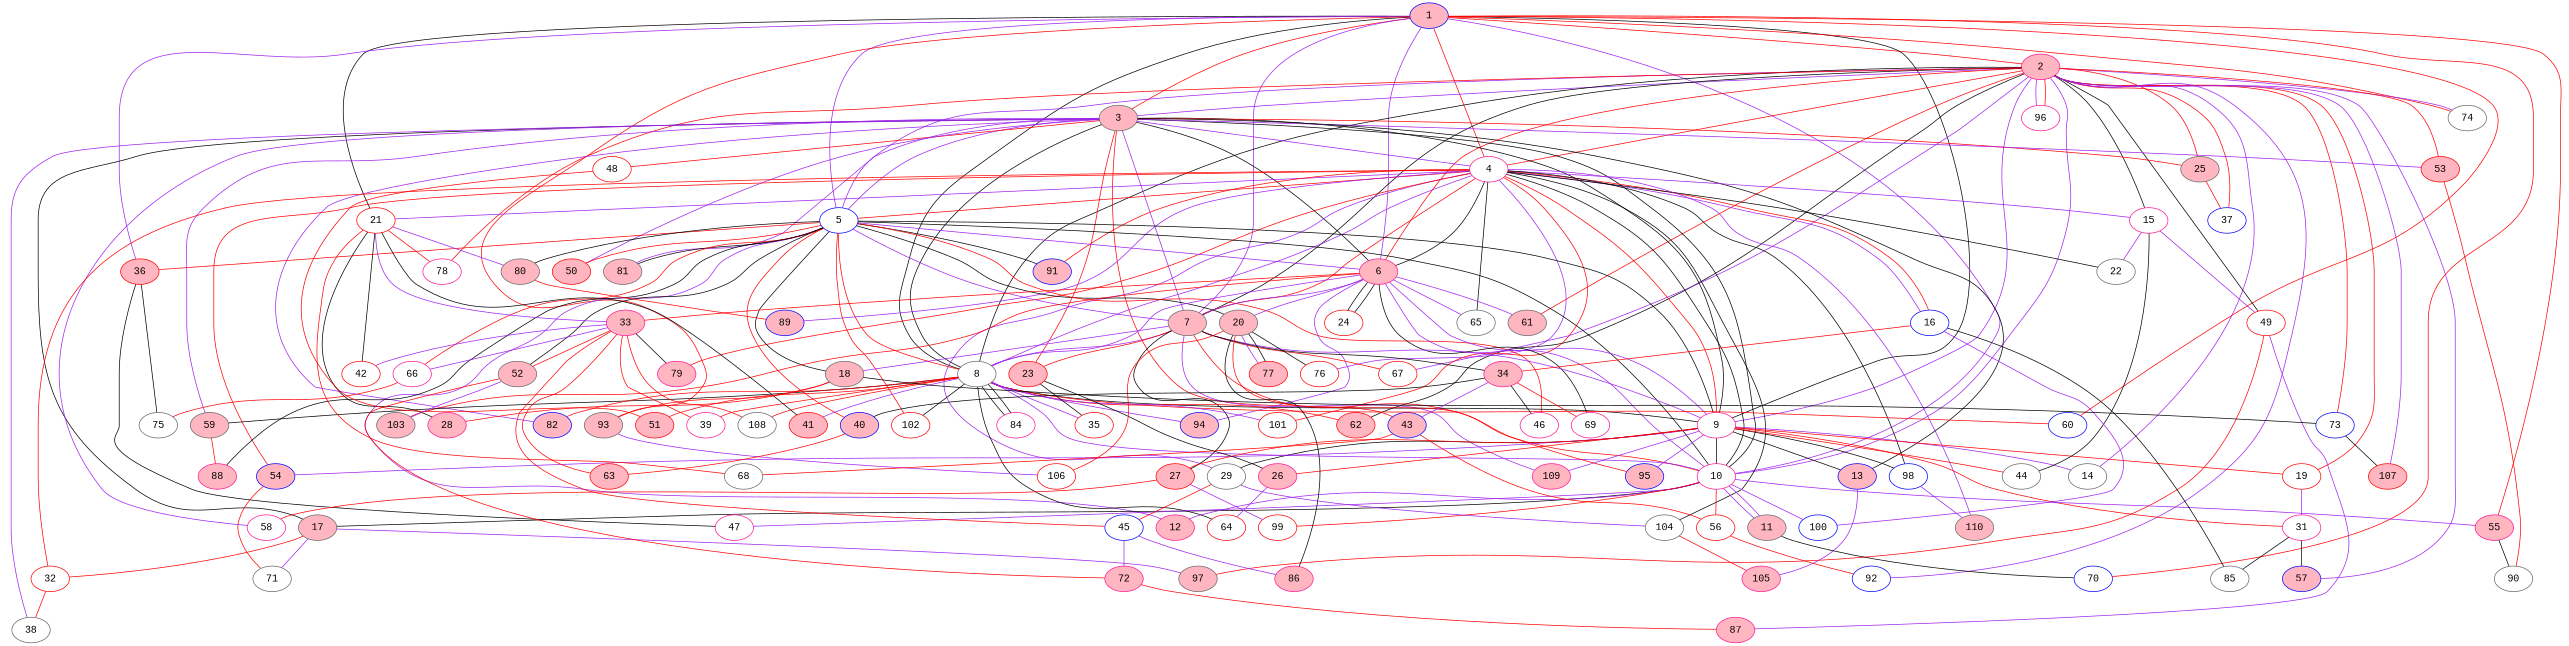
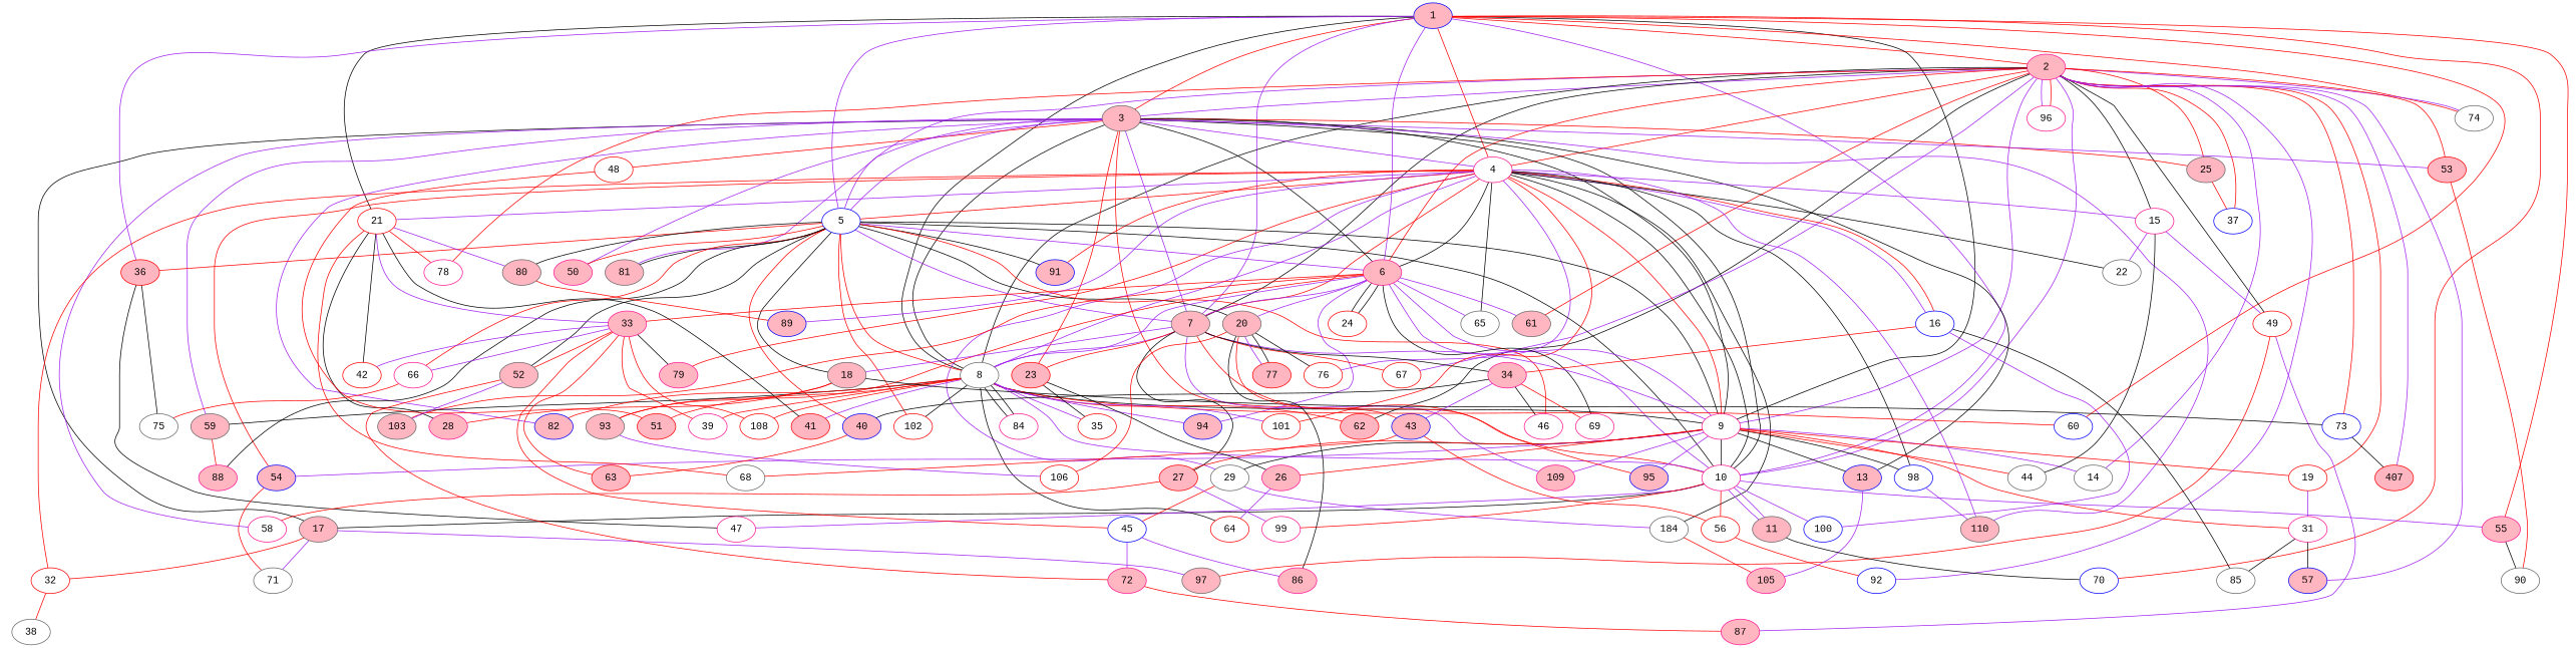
  graph {
    fontname="Liberation Mono"
    node [color=gray40 fillcolor=white fontname="Liberation Mono" style=filled]
    edge [color=red fontname="Liberation Mono"]
    1 [color=blue fillcolor=lightpink]
    2 [color=deeppink fillcolor=lightpink]
    3 [fillcolor=lightpink]
    4 [color=deeppink]
    5 [color=blue]
    6 [color=deeppink fillcolor=lightpink]
    7 [fillcolor=lightpink]
    8
    9 [color=deeppink]
    10 [color=deeppink]
    21 [color=red]
    36 [color=red fillcolor=lightpink]
    55 [color=deeppink fillcolor=lightpink]
    60 [color=blue]
    70 [color=blue]
    74
    93 [fillcolor=lightpink]
    14
    15 [color=deeppink]
    19 [color=red]
    25 [fillcolor=lightpink]
    37 [color=blue]
    49 [color=red]
    53 [color=red fillcolor=lightpink]
    57 [color=blue fillcolor=lightpink]
    61 [fillcolor=lightpink]
    62 [color=red fillcolor=lightpink]
    67 [color=red]
    73 [color=blue]
    78 [color=deeppink]
    92 [color=blue]
    96 [color=deeppink]
-   107 [color=red fillcolor=lightpink]
+   107 [color=red fillcolor=lightpink label=407]
    13 [color=blue fillcolor=lightpink]
    17 [fillcolor=lightpink]
    23 [color=red fillcolor=lightpink]
    38
    43 [color=blue fillcolor=lightpink]
    48 [color=red]
-   50 [color=red fillcolor=lightpink]
+   50 [color=deeppink fillcolor=lightpink]
    58 [color=deeppink]
    59 [fillcolor=lightpink]
    81 [fillcolor=lightpink]
    82 [color=blue fillcolor=lightpink]
    16 [color=blue]
    22
    29
    32 [color=red]
    54 [color=blue fillcolor=lightpink]
    65
    76 [color=red]
    79 [color=deeppink fillcolor=lightpink]
    89 [color=blue fillcolor=lightpink]
    91 [color=blue fillcolor=lightpink]
    98 [color=blue]
    101 [color=red]
-   104
+   104 [label=184]
    110 [fillcolor=lightpink]
-   12 [color=deeppink fillcolor=lightpink]
    18 [fillcolor=lightpink]
    20 [fillcolor=lightpink]
    40 [color=blue fillcolor=lightpink]
    46 [color=deeppink]
    52 [fillcolor=lightpink]
    66 [color=deeppink]
    80 [fillcolor=lightpink]
    88 [color=deeppink fillcolor=lightpink]
    102 [color=red]
    24 [color=red]
    33 [color=deeppink fillcolor=lightpink]
    69 [color=deeppink]
    94 [color=blue fillcolor=lightpink]
    103 [fillcolor=lightpink]
    27 [color=red fillcolor=lightpink]
    34 [color=deeppink fillcolor=lightpink]
    109 [color=deeppink fillcolor=lightpink]
    35 [color=red]
    39 [color=deeppink]
    41 [color=red fillcolor=lightpink]
    51 [color=red fillcolor=lightpink]
    64 [color=red]
    84 [color=deeppink]
-   108
+   108 [color=red]
    26 [color=deeppink fillcolor=lightpink]
    31 [color=deeppink]
    44
    95 [color=blue fillcolor=lightpink]
    11 [fillcolor=lightpink]
    47 [color=deeppink]
    56 [color=red]
-   99 [color=red]
+   99 [color=deeppink]
    100 [color=blue]
    28 [color=deeppink fillcolor=lightpink]
    42 [color=red]
    68
    75
    90
    106 [color=red]
    97 [fillcolor=lightpink]
    87 [color=deeppink fillcolor=lightpink]
    105 [color=deeppink fillcolor=lightpink]
    71
    85
    45 [color=blue]
    77 [color=red fillcolor=lightpink]
    86 [color=deeppink fillcolor=lightpink]
    63 [color=red fillcolor=lightpink]
    72 [color=deeppink fillcolor=lightpink]
    1 -- 2
    1 -- 3
    1 -- 4
    1 -- 5 [color=purple]
    1 -- 6 [color=purple]
    1 -- 7 [color=purple]
    1 -- 8 [color=black]
    1 -- 9 [color=black]
    1 -- 10 [color=purple]
    1 -- 21 [color=black]
    1 -- 36 [color=purple]
    1 -- 55
    1 -- 60
    1 -- 70
    1 -- 74
-   1 -- 93
+   6 -- 93
    2 -- 3 [color=purple]
    2 -- 4
    2 -- 5 [color=purple]
    2 -- 6
    2 -- 7 [color=black]
    2 -- 8 [color=black]
    2 -- 9 [color=purple]
    2 -- 10 [color=purple]
    2 -- 74 [color=purple]
    2 -- 14 [color=purple]
    2 -- 15 [color=black]
    2 -- 19
    2 -- 25
    2 -- 37
    2 -- 49 [color=black]
    2 -- 53
    2 -- 57 [color=purple]
    2 -- 61
    2 -- 62 [color=black]
    2 -- 67 [color=purple]
    2 -- 73
    2 -- 78
    2 -- 92 [color=purple]
    2 -- 96 [color=purple]
    2 -- 96
    2 -- 107 [color=purple]
    3 -- 4 [color=purple]
    3 -- 5 [color=purple]
    3 -- 6 [color=black]
    3 -- 7 [color=purple]
    3 -- 8 [color=black]
    3 -- 9 [color=black]
    3 -- 10 [color=black]
    3 -- 25
    3 -- 53 [color=purple]
    3 -- 13 [color=black]
    3 -- 17 [color=black]
    3 -- 23
-   3 -- 38 [color=purple]
+   3 -- 110 [color=purple]
    3 -- 43
    3 -- 48
    3 -- 50 [color=purple]
    3 -- 58 [color=purple]
    3 -- 59 [color=purple]
    3 -- 81 [color=purple]
    3 -- 82 [color=purple]
    4 -- 5
    4 -- 6 [color=black]
    4 -- 7
    4 -- 8 [color=purple]
    4 -- 9
    4 -- 10 [color=black]
    4 -- 21 [color=purple]
    4 -- 15 [color=purple]
    4 -- 16 [color=purple]
    4 -- 16
    4 -- 22 [color=black]
    4 -- 29 [color=purple]
    4 -- 32
    4 -- 54
    4 -- 65 [color=black]
    4 -- 76 [color=purple]
    4 -- 79
    4 -- 89 [color=purple]
    4 -- 91
    4 -- 98 [color=black]
    4 -- 101
    4 -- 104 [color=black]
    4 -- 110 [color=purple]
    5 -- 6 [color=purple]
    5 -- 7 [color=purple]
    5 -- 8
    5 -- 9 [color=black]
    5 -- 10 [color=black]
    5 -- 36
    5 -- 50
    5 -- 81 [color=black]
    5 -- 91 [color=black]
-   5 -- 12 [color=purple]
    5 -- 18 [color=black]
    5 -- 20 [color=black]
    5 -- 40
    5 -- 46
    5 -- 52 [color=black]
    5 -- 66
    5 -- 80 [color=black]
    5 -- 88 [color=black]
    5 -- 102
    6 -- 7 [color=purple]
    6 -- 8 [color=purple]
    6 -- 9 [color=purple]
    6 -- 10 [color=purple]
    6 -- 61 [color=purple]
    6 -- 65 [color=purple]
    6 -- 20 [color=purple]
    6 -- 24 [color=black]
    6 -- 24 [color=black]
    6 -- 33
    6 -- 69 [color=black]
    6 -- 94 [color=purple]
    6 -- 103
    7 -- 8 [color=purple]
    7 -- 9 [color=purple]
    7 -- 10
    7 -- 67
    7 -- 23
    7 -- 18 [color=purple]
    7 -- 27 [color=black]
    7 -- 34 [color=black]
    7 -- 109 [color=purple]
    8 -- 9 [color=black]
    8 -- 10 [color=purple]
    8 -- 60
    8 -- 62
    8 -- 59 [color=black]
    8 -- 82
    8 -- 101 [color=purple]
    8 -- 102 [color=black]
    8 -- 94 [color=purple]
    8 -- 35 [color=purple]
    8 -- 39
    8 -- 41 [color=purple]
    8 -- 51
    8 -- 64 [color=black]
    8 -- 84 [color=black]
    8 -- 84 [color=black]
    8 -- 108
    9 -- 10 [color=black]
    9 -- 14 [color=purple]
    9 -- 19
    9 -- 13 [color=black]
    9 -- 29 [color=black]
    9 -- 54 [color=purple]
    9 -- 98 [color=black]
    9 -- 27
    9 -- 109 [color=purple]
    9 -- 26
    9 -- 31
    9 -- 44
    9 -- 95 [color=purple]
    10 -- 55 [color=purple]
    10 -- 17 [color=black]
-   10 -- 12 [color=purple]
    10 -- 11 [color=purple]
    10 -- 11 [color=purple]
    10 -- 47 [color=purple]
    10 -- 56
    10 -- 99
    10 -- 100 [color=purple]
    21 -- 78
    21 -- 80 [color=purple]
    21 -- 33 [color=purple]
    21 -- 41 [color=black]
    21 -- 28 [color=black]
    21 -- 42 [color=black]
    21 -- 68
    36 -- 47 [color=black]
    36 -- 75 [color=black]
    55 -- 90 [color=black]
    93 -- 106 [color=purple]
    15 -- 49 [color=purple]
    15 -- 22 [color=purple]
    15 -- 44 [color=black]
    19 -- 31 [color=purple]
    25 -- 37
    49 -- 97
    49 -- 87 [color=purple]
    53 -- 90
    73 -- 107 [color=black]
    13 -- 105 [color=purple]
    17 -- 32
    17 -- 97 [color=purple]
    17 -- 71 [color=purple]
    23 -- 35 [color=black]
    23 -- 26 [color=black]
    43 -- 56
    43 -- 68
    48 -- 51
    59 -- 88
    16 -- 34
    16 -- 100 [color=purple]
    16 -- 85 [color=black]
    29 -- 104 [color=purple]
    29 -- 45
    32 -- 38
    54 -- 71
    98 -- 110 [color=purple]
    104 -- 105
    18 -- 93
    18 -- 73 [color=black]
    18 -- 28
    20 -- 76 [color=black]
    20 -- 95
    20 -- 106
    20 -- 77 [color=purple]
    20 -- 77 [color=black]
    20 -- 86 [color=black]
    40 -- 63
    52 -- 103 [color=purple]
    52 -- 72
    66 -- 75
    80 -- 89
    33 -- 79 [color=black]
    33 -- 52
    33 -- 66 [color=purple]
    33 -- 39
    33 -- 108
    33 -- 42 [color=purple]
    33 -- 45
    33 -- 63
    27 -- 58
    27 -- 99 [color=purple]
    34 -- 43 [color=purple]
    34 -- 40 [color=black]
    34 -- 46 [color=black]
    34 -- 69
    26 -- 64 [color=purple]
    31 -- 57 [color=black]
    31 -- 85 [color=black]
    11 -- 70 [color=black]
    56 -- 92
    45 -- 86 [color=purple]
    45 -- 72 [color=purple]
    72 -- 87
  }
